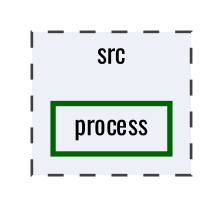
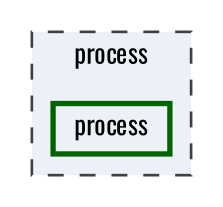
  digraph {
    compound=true
    fontname=Oswald
    n1 [color=darkgreen fillcolor="#edf0f7" fontname=Oswald fontsize=10 height=0.2 label=process shape=box style="filled,bold" width=0.4]
    subgraph cluster_1 {
      bgcolor="#edf0f7"
      fontsize=10
-     label=src
+     label=process
      pencolor=grey25
      style="filled,dashed"
      n1
    }
  }
